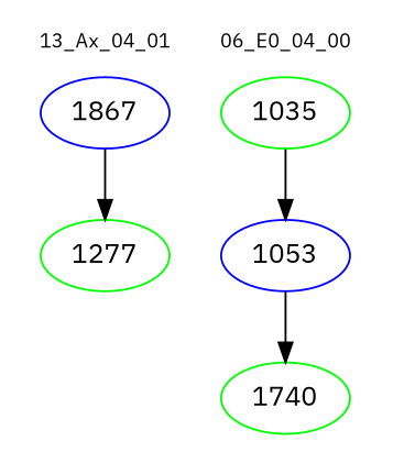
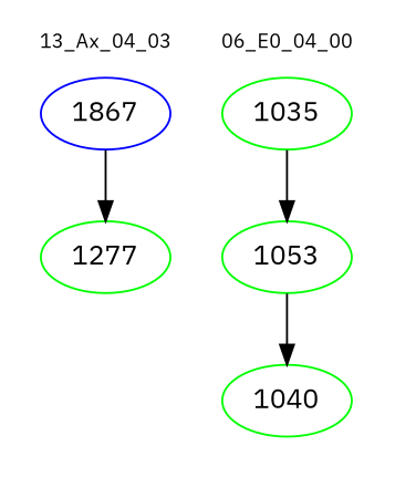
  digraph {
    fontname="IBM Plex Sans"
    node [color=green fontname="IBM Plex Sans"]
    edge [color=black fontname="IBM Plex Sans"]
    n1 [color=blue label=1867]
    n2 [label=1277]
    n3 [label=1035]
-   n4 [color=blue label=1053]
-   n5 [label=1740]
+   n4 [label=1053]
+   n5 [label=1040]
    subgraph cluster_1 {
      color=white
      fontsize=10
-     label="13_Ax_04_01"
+     label="13_Ax_04_03"
      n1
      n2
    }
    subgraph cluster_2 {
      color=white
      fontsize=10
      label="06_E0_04_00"
      n3
      n4
      n5
    }
    n1 -> n2
    n3 -> n4
    n4 -> n5
  }
